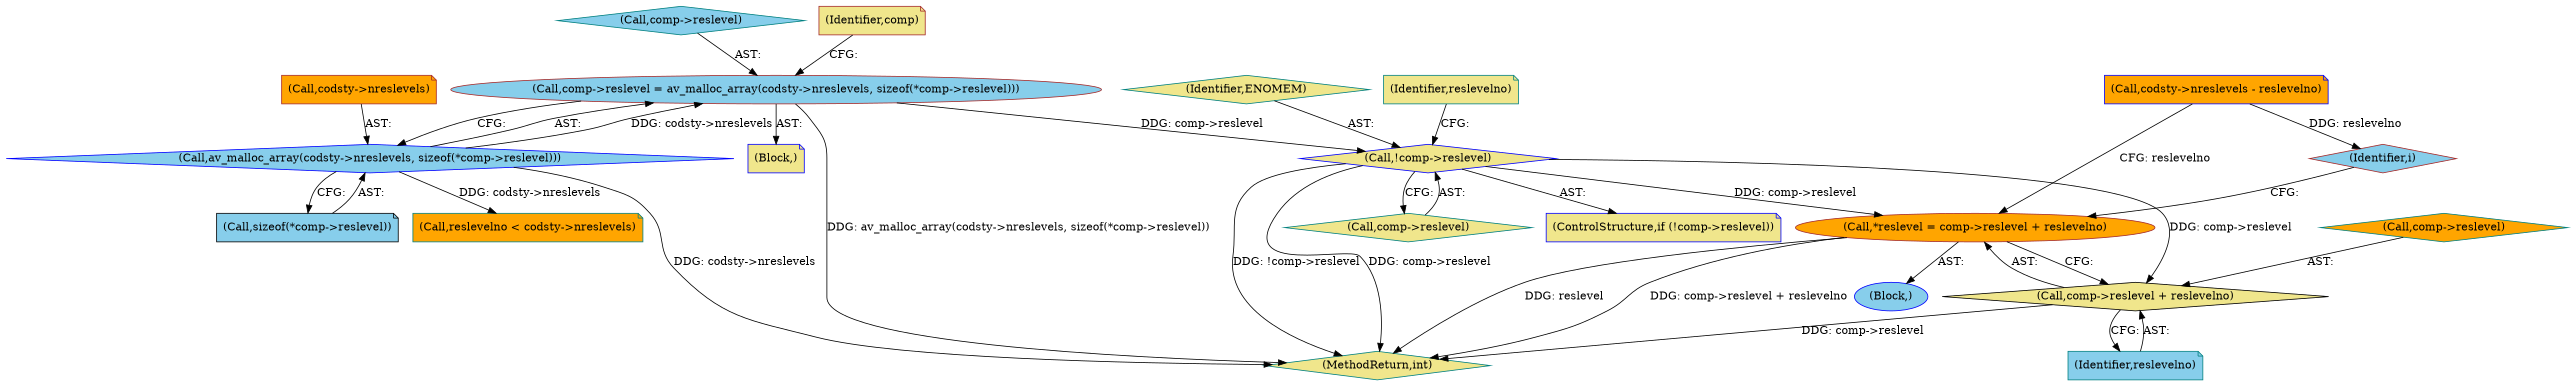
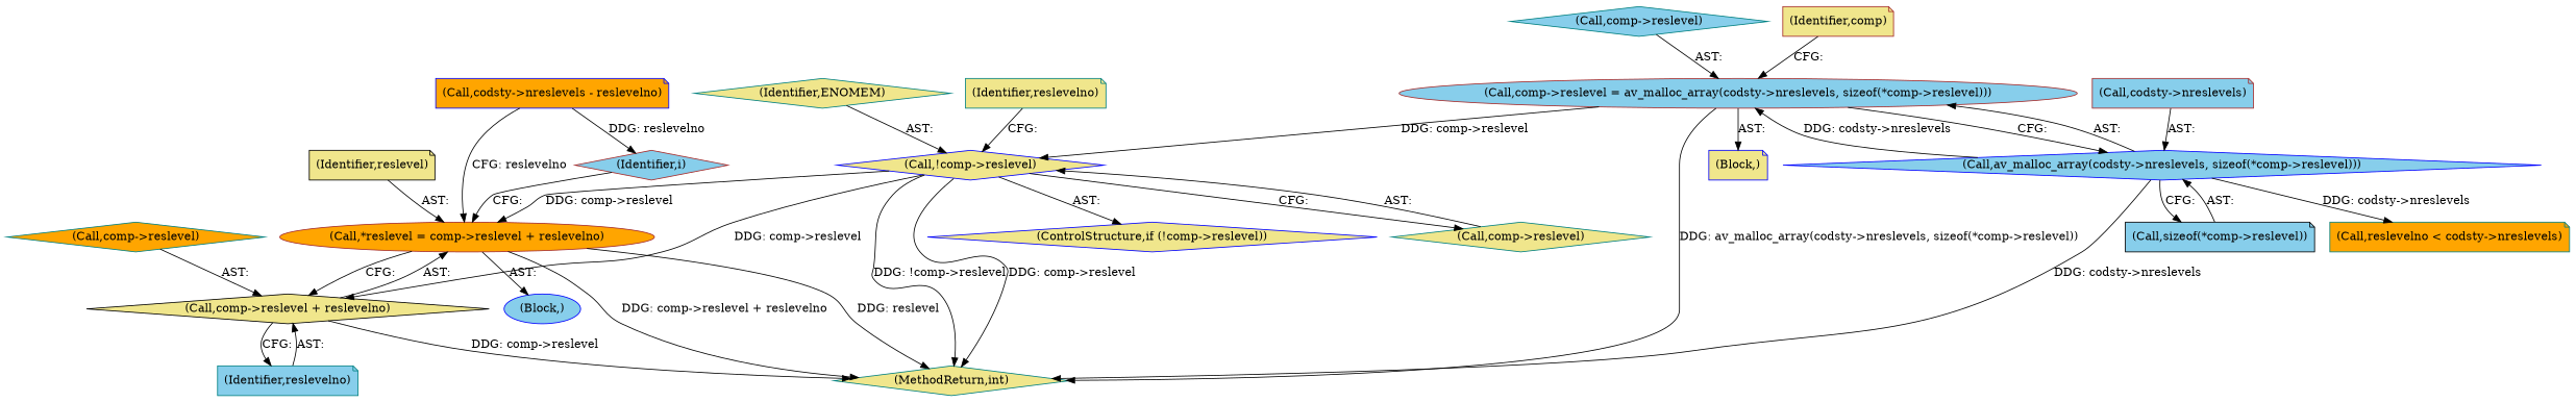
  digraph {
    node [color=teal fillcolor=khaki shape=note style=filled]
    n1 [color=brown fillcolor=skyblue label="(Call,comp->reslevel = av_malloc_array(codsty->nreslevels, sizeof(*comp->reslevel)))" shape=ellipse]
    n2 [color=blue fillcolor=skyblue label="(Call,av_malloc_array(codsty->nreslevels, sizeof(*comp->reslevel)))" shape=diamond]
    n3 [color=blue label="(Call,!comp->reslevel)" shape=diamond]
    n4 [label="(MethodReturn,int)" shape=diamond]
    n5 [color=blue label="(Block,)"]
    n6 [color=black fillcolor=skyblue label="(Call,sizeof(*comp->reslevel))"]
    n7 [fillcolor=orange label="(Call,reslevelno < codsty->nreslevels)"]
    n8 [color=brown fillcolor=orange label="(Call,*reslevel = comp->reslevel + reslevelno)" shape=ellipse]
    n9 [color=black label="(Call,comp->reslevel + reslevelno)" shape=diamond]
-   n10 [color=blue label="(ControlStructure,if (!comp->reslevel))"]
+   n10 [color=blue label="(ControlStructure,if (!comp->reslevel))" shape=diamond]
    n11 [label="(Call,comp->reslevel)" shape=diamond]
    n12 [color=blue fillcolor=skyblue label="(Block,)" shape=ellipse]
    n13 [fillcolor=skyblue label="(Identifier,reslevelno)"]
+   n14 [color=black label="(Identifier,reslevel)"]
    n15 [fillcolor=orange label="(Call,comp->reslevel)" shape=diamond]
    n16 [label="(Identifier,ENOMEM)" shape=diamond]
    n17 [fillcolor=skyblue label="(Call,comp->reslevel)" shape=diamond]
    n18 [color=brown label="(Identifier,comp)"]
    n19 [label="(Identifier,reslevelno)"]
-   n20 [color=brown fillcolor=orange label="(Call,codsty->nreslevels)"]
+   n20 [color=brown fillcolor=skyblue label="(Call,codsty->nreslevels)"]
    n21 [color=brown fillcolor=skyblue label="(Identifier,i)" shape=diamond]
    n22 [color=blue fillcolor=orange label="(Call,codsty->nreslevels - reslevelno)"]
    n1 -> n2 [label="CFG: "]
    n1 -> n3 [label="DDG: comp->reslevel"]
    n1 -> n4 [label="DDG: av_malloc_array(codsty->nreslevels, sizeof(*comp->reslevel))"]
    n1 -> n5 [label="AST: "]
    n2 -> n1 [label="AST: "]
    n2 -> n1 [label="DDG: codsty->nreslevels"]
    n2 -> n4 [label="DDG: codsty->nreslevels"]
    n2 -> n6 [label="CFG: "]
    n2 -> n7 [label="DDG: codsty->nreslevels"]
    n3 -> n4 [label="DDG: !comp->reslevel"]
    n3 -> n4 [label="DDG: comp->reslevel"]
    n3 -> n8 [label="DDG: comp->reslevel"]
    n3 -> n9 [label="DDG: comp->reslevel"]
    n3 -> n10 [label="AST: "]
    n3 -> n11 [label="CFG: "]
    n6 -> n2 [label="AST: "]
    n8 -> n4 [label="DDG: comp->reslevel + reslevelno"]
    n8 -> n4 [label="DDG: reslevel"]
    n8 -> n9 [label="CFG: "]
    n8 -> n12 [label="AST: "]
    n9 -> n4 [label="DDG: comp->reslevel"]
    n9 -> n8 [label="AST: "]
    n9 -> n13 [label="CFG: "]
    n11 -> n3 [label="AST: "]
    n13 -> n9 [label="AST: "]
+   n14 -> n8 [label="AST: "]
    n15 -> n9 [label="AST: "]
    n16 -> n3 [label="AST: "]
    n17 -> n1 [label="AST: "]
    n18 -> n1 [label="CFG: "]
    n19 -> n3 [label="CFG: "]
    n20 -> n2 [label="AST: "]
    n21 -> n8 [label="CFG: "]
    n22 -> n8 [label="CFG: reslevelno"]
    n22 -> n21 [label="DDG: reslevelno"]
  }
